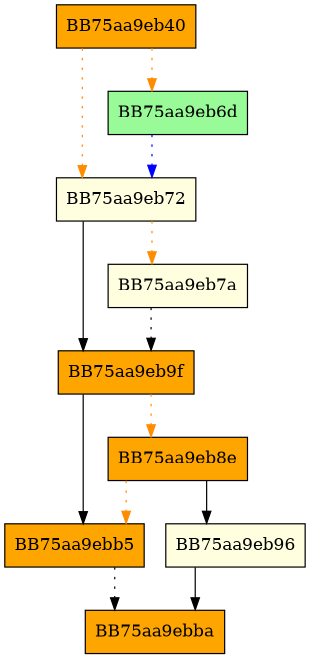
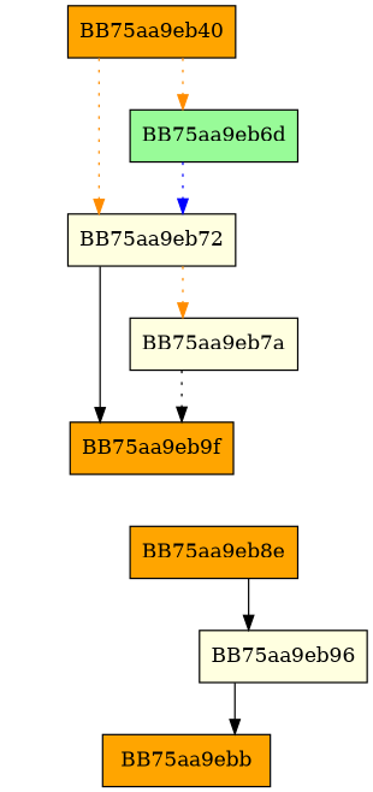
  digraph {
    splines=ortho
    node [fillcolor=orange shape=box style=filled]
    edge [color=black style=dotted]
    BB75aa9eb72 [fillcolor=lightyellow]
    BB75aa9eb40
    BB75aa9eb6d [fillcolor=palegreen]
    n4 [label=BB75aa9eb9f]
    BB75aa9eb7a [fillcolor=lightyellow]
-   BB75aa9ebb5
    BB75aa9eb8e
-   BB75aa9ebba
+   BB75aa9ebba [label=BB75aa9ebb]
    BB75aa9eb96 [fillcolor=lightyellow]
    BB75aa9eb72 -> n4 [style=solid]
    BB75aa9eb72 -> BB75aa9eb7a [color=darkorange]
    BB75aa9eb40 -> BB75aa9eb72 [color=darkorange]
    BB75aa9eb40 -> BB75aa9eb6d [color=darkorange]
    BB75aa9eb6d -> BB75aa9eb72 [color=blue]
-   n4 -> BB75aa9ebb5 [style=solid]
-   n4 -> BB75aa9eb8e [color=darkorange]
    BB75aa9eb7a -> n4
-   BB75aa9ebb5 -> BB75aa9ebba
-   BB75aa9eb8e -> BB75aa9ebb5 [color=darkorange]
    BB75aa9eb8e -> BB75aa9eb96 [style=solid]
    BB75aa9eb96 -> BB75aa9ebba [style=solid]
  }
